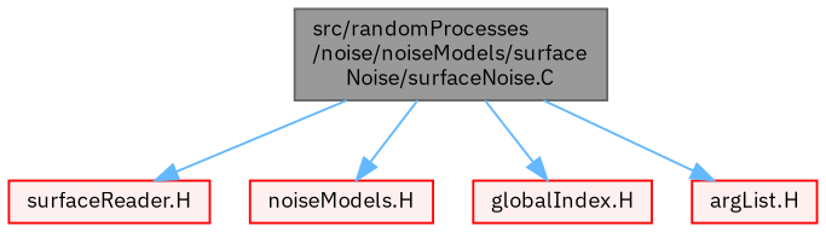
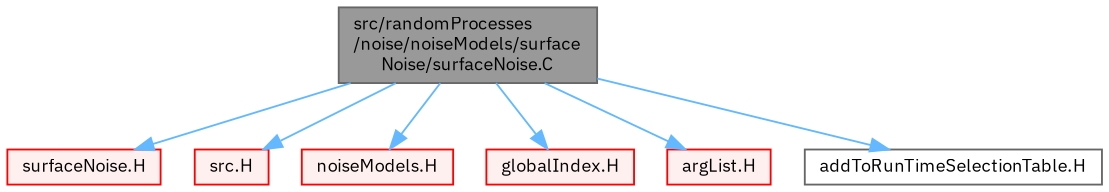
  digraph {
    fontname="IBM Plex Sans"
    node [color=red fillcolor="#FFF0F0" fontname="IBM Plex Sans" fontsize=10 shape=box style=filled]
    edge [color=steelblue1 fontname="IBM Plex Sans" fontsize=10 labelfontname=Helvetica labelfontsize=10 style=solid]
    n1 [color=gray40 fillcolor=grey60 fontcolor=black height=0.2 label="src/randomProcesses\l/noise/noiseModels/surface\lNoise/surfaceNoise.C" width=0.4]
-   n3 [height=0.2 label="surfaceReader.H" width=0.4]
+   n2 [height=0.2 label="surfaceNoise.H" width=0.4]
+   n3 [height=0.2 label="src.H" width=0.4]
    n4 [height=0.2 label="noiseModels.H" width=0.4]
    n5 [height=0.2 label="globalIndex.H" width=0.4]
    n6 [height=0.2 label="argList.H" width=0.4]
+   n7 [color=grey40 fillcolor=white height=0.2 label="addToRunTimeSelectionTable.H" width=0.4]
+   n1 -> n2
    n1 -> n3
    n1 -> n4
    n1 -> n5
    n1 -> n6
+   n1 -> n7
  }
